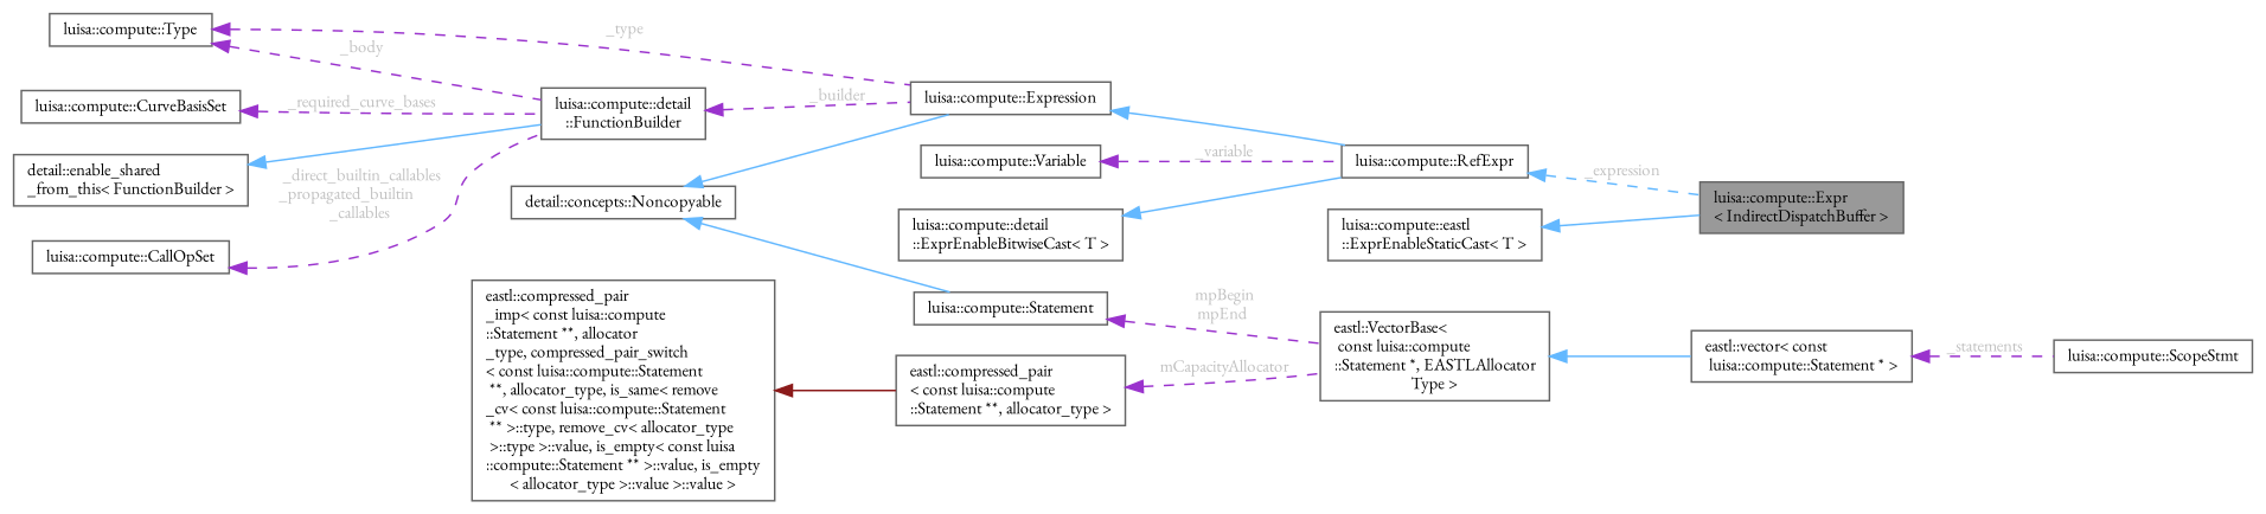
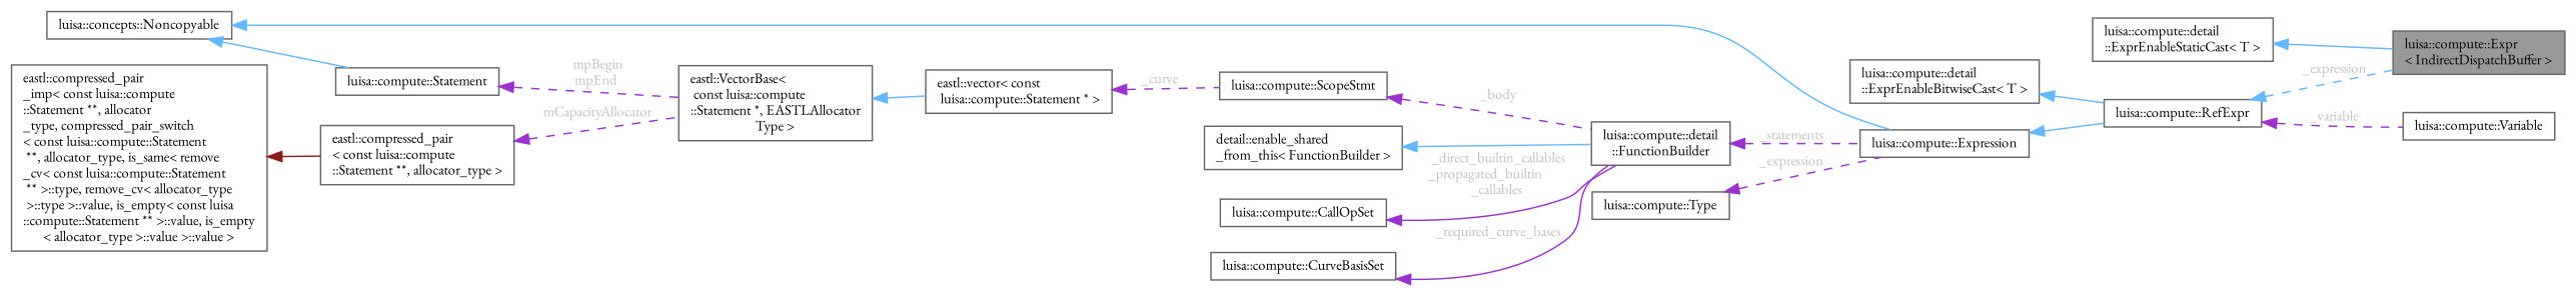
  digraph {
    fontname="EB Garamond"
    rankdir=LR
    node [color=gray40 fillcolor=white fontname="EB Garamond" fontsize=10 shape=box style=filled]
    edge [color=darkorchid3 dir=back fontname="EB Garamond" fontsize=10 labelfontname=Helvetica labelfontsize=10 style=dashed fontcolor=grey]
    n1 [fillcolor=grey60 fontcolor=black height=0.2 label="luisa::compute::Expr\l\< IndirectDispatchBuffer \>" width=0.4]
-   n2 [height=0.2 label="luisa::compute::eastl\l::ExprEnableStaticCast\< T \>" width=0.4]
+   n2 [height=0.2 label="luisa::compute::detail\l::ExprEnableStaticCast\< T \>" width=0.4]
    n3 [height=0.2 label="luisa::compute::detail\l::ExprEnableBitwiseCast\< T \>" width=0.4]
    n4 [height=0.2 label="luisa::compute::RefExpr" width=0.4]
    n5 [height=0.2 label="luisa::compute::Expression" width=0.4]
-   n6 [height=0.2 label="detail::concepts::Noncopyable" width=0.4]
+   n6 [height=0.2 label="luisa::concepts::Noncopyable" width=0.4]
    n7 [height=0.2 label="luisa::compute::Statement" width=0.4]
    n8 [height=0.2 label="eastl::VectorBase\<\l const luisa::compute\l::Statement *, EASTLAllocator\lType \>" width=0.4]
    n9 [height=0.2 label="luisa::compute::Type" width=0.4]
    n10 [height=0.2 label="luisa::compute::Variable" width=0.4]
    n11 [height=0.2 label="luisa::compute::detail\l::FunctionBuilder" width=0.4]
    n12 [height=0.2 label="detail::enable_shared\l_from_this\< FunctionBuilder \>" width=0.4]
    n13 [height=0.2 label="luisa::compute::ScopeStmt" width=0.4]
    n14 [height=0.2 label="eastl::vector\< const\l luisa::compute::Statement * \>" width=0.4]
    n15 [height=0.2 label="eastl::compressed_pair\l\< const luisa::compute\l::Statement **, allocator_type \>" width=0.4]
    n16 [height=0.2 label="eastl::compressed_pair\l_imp\< const luisa::compute\l::Statement **, allocator\l_type, compressed_pair_switch\l\< const luisa::compute::Statement\l **, allocator_type, is_same\< remove\l_cv\< const luisa::compute::Statement\l ** \>::type, remove_cv\< allocator_type\l \>::type \>::value, is_empty\< const luisa\l::compute::Statement ** \>::value, is_empty\l\< allocator_type \>::value \>::value \>" width=0.4]
    n17 [height=0.2 label="luisa::compute::CallOpSet" width=0.4]
    n18 [height=0.2 label="luisa::compute::CurveBasisSet" width=0.4]
    n2 -> n1 [color=steelblue1 style=solid fontcolor=""]
    n3 -> n4 [color=steelblue1 style=solid fontcolor=""]
    n4 -> n1 [color=steelblue1 label=" _expression"]
    n5 -> n4 [color=steelblue1 style=solid fontcolor=""]
    n6 -> n5 [color=steelblue1 style=solid fontcolor=""]
    n6 -> n7 [color=steelblue1 style=solid fontcolor=""]
    n7 -> n8 [label=" mpBegin\nmpEnd"]
    n8 -> n14 [color=steelblue1 style=solid fontcolor=""]
-   n9 -> n5 [label=" _type"]
-   n10 -> n4 [label=" _variable"]
-   n11 -> n5 [label=" _builder"]
+   n9 -> n5 [label=" _expression"]
+   n4 -> n10 [label=" _variable"]
+   n11 -> n5 [label=" _statements"]
    n12 -> n11 [color=steelblue1 style=solid fontcolor=""]
-   n9 -> n11 [label=" _body"]
-   n14 -> n13 [label=" _statements"]
+   n13 -> n11 [label=" _body"]
+   n14 -> n13 [label=" _curve"]
    n15 -> n8 [label=" mCapacityAllocator"]
    n16 -> n15 [color=firebrick4 style=solid fontcolor=""]
-   n17 -> n11 [label=" _direct_builtin_callables\n_propagated_builtin\l_callables"]
-   n18 -> n11 [label=" _required_curve_bases"]
+   n17 -> n11 [label=" _direct_builtin_callables\n_propagated_builtin\l_callables" style=solid]
+   n18 -> n11 [label=" _required_curve_bases" style=solid]
  }
